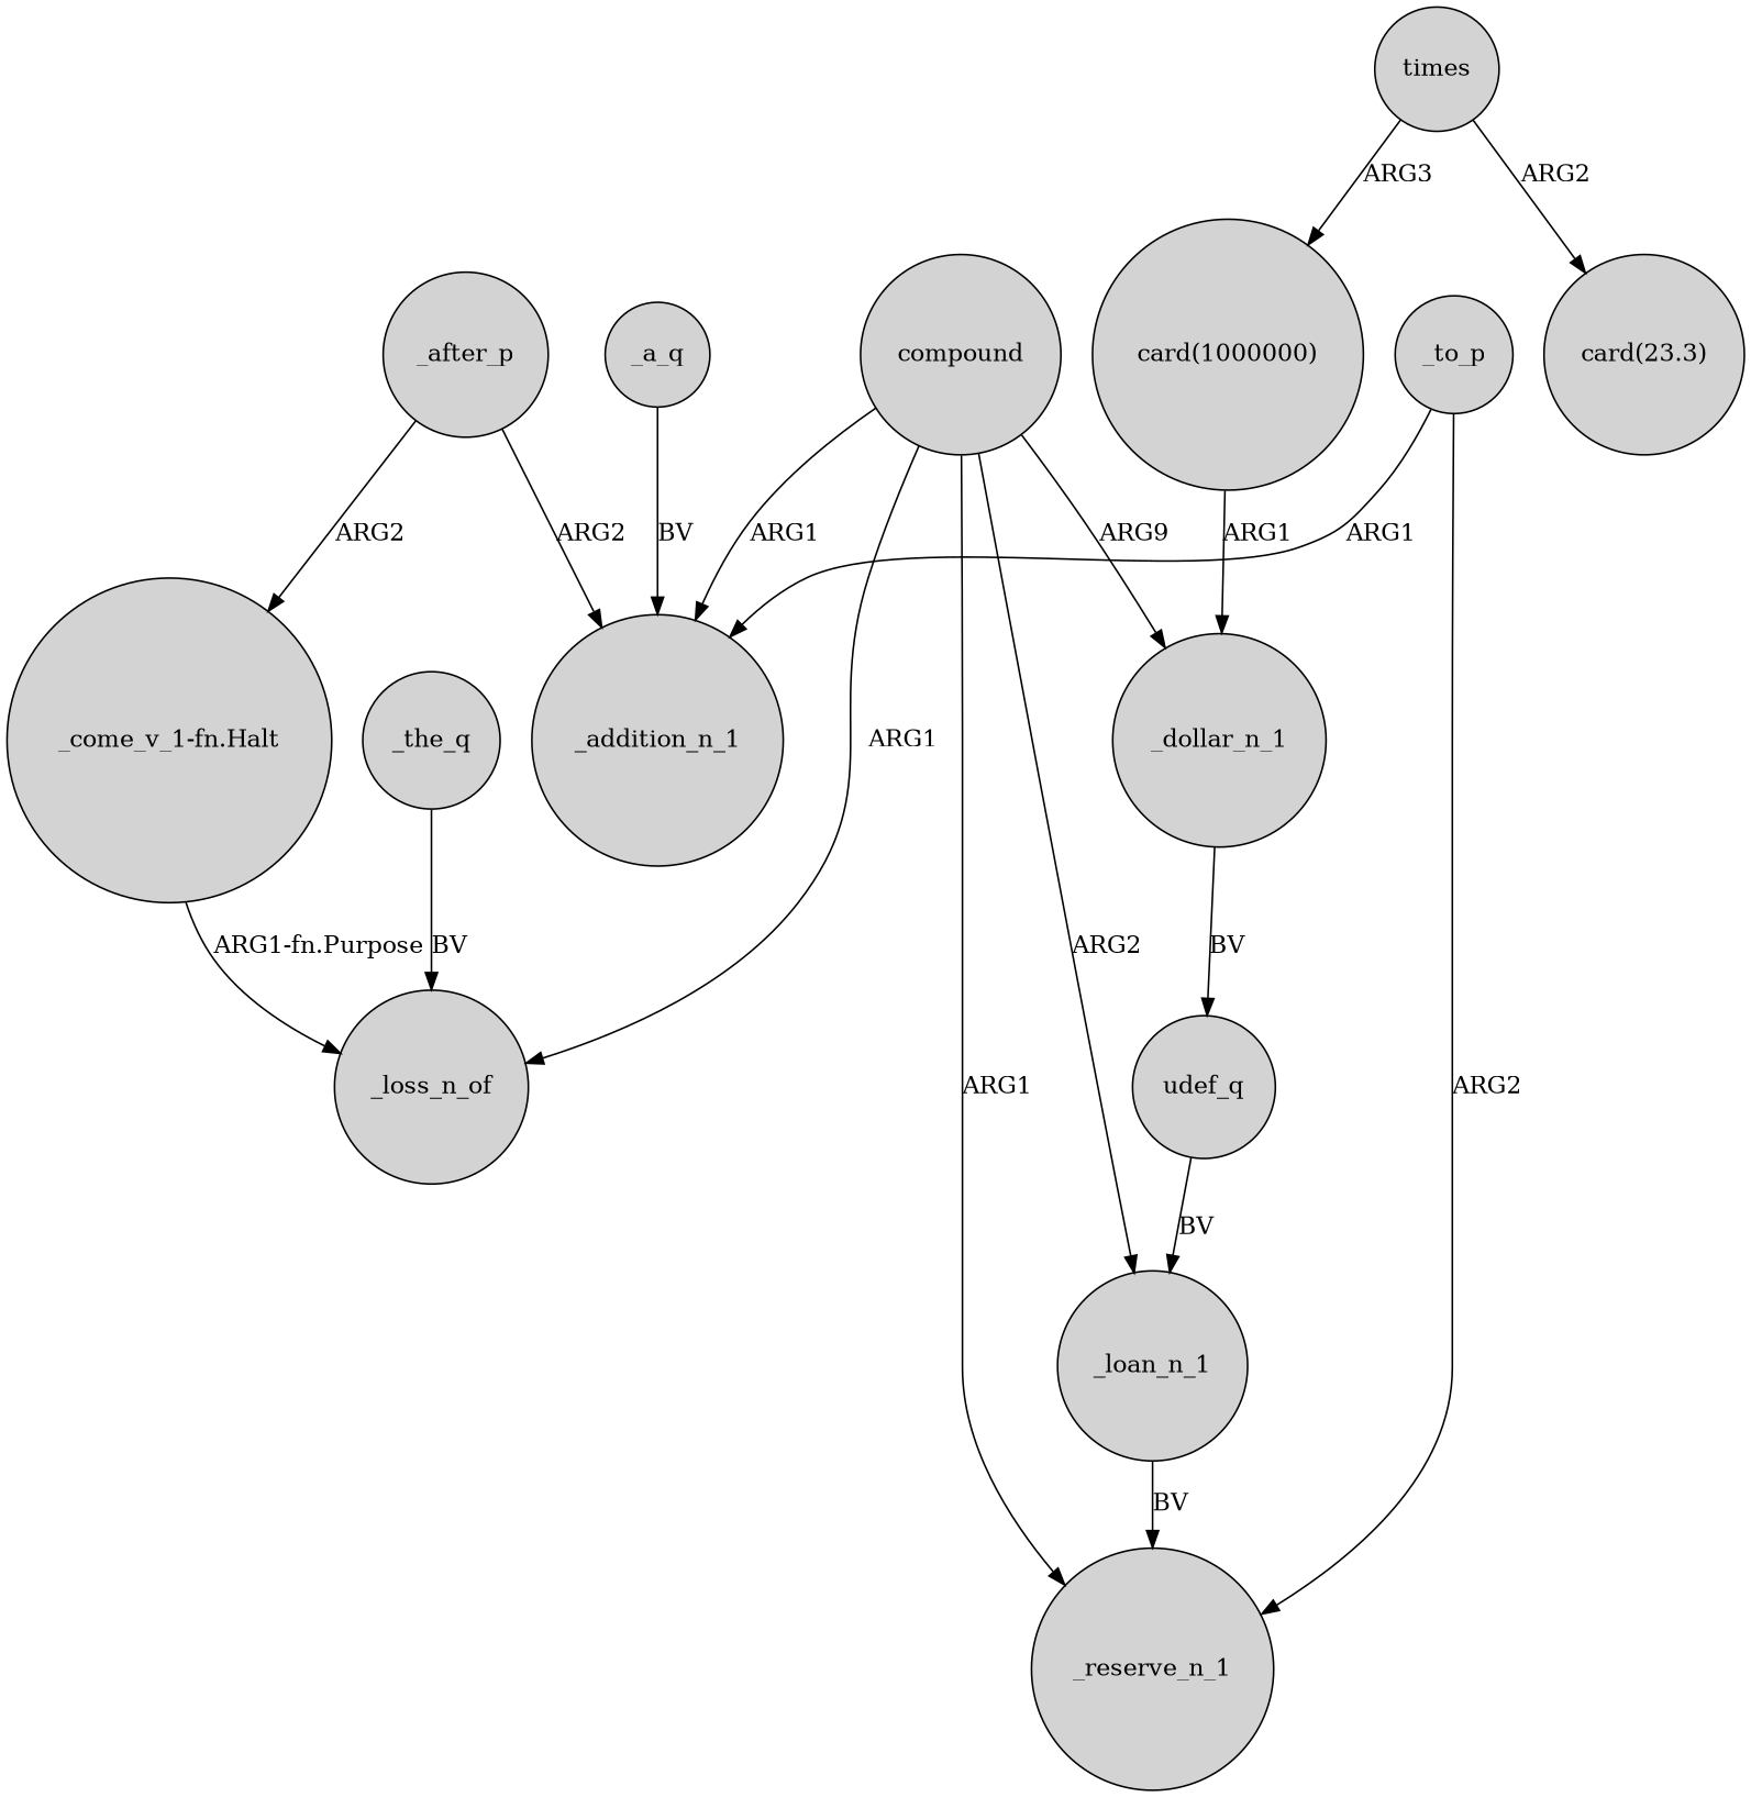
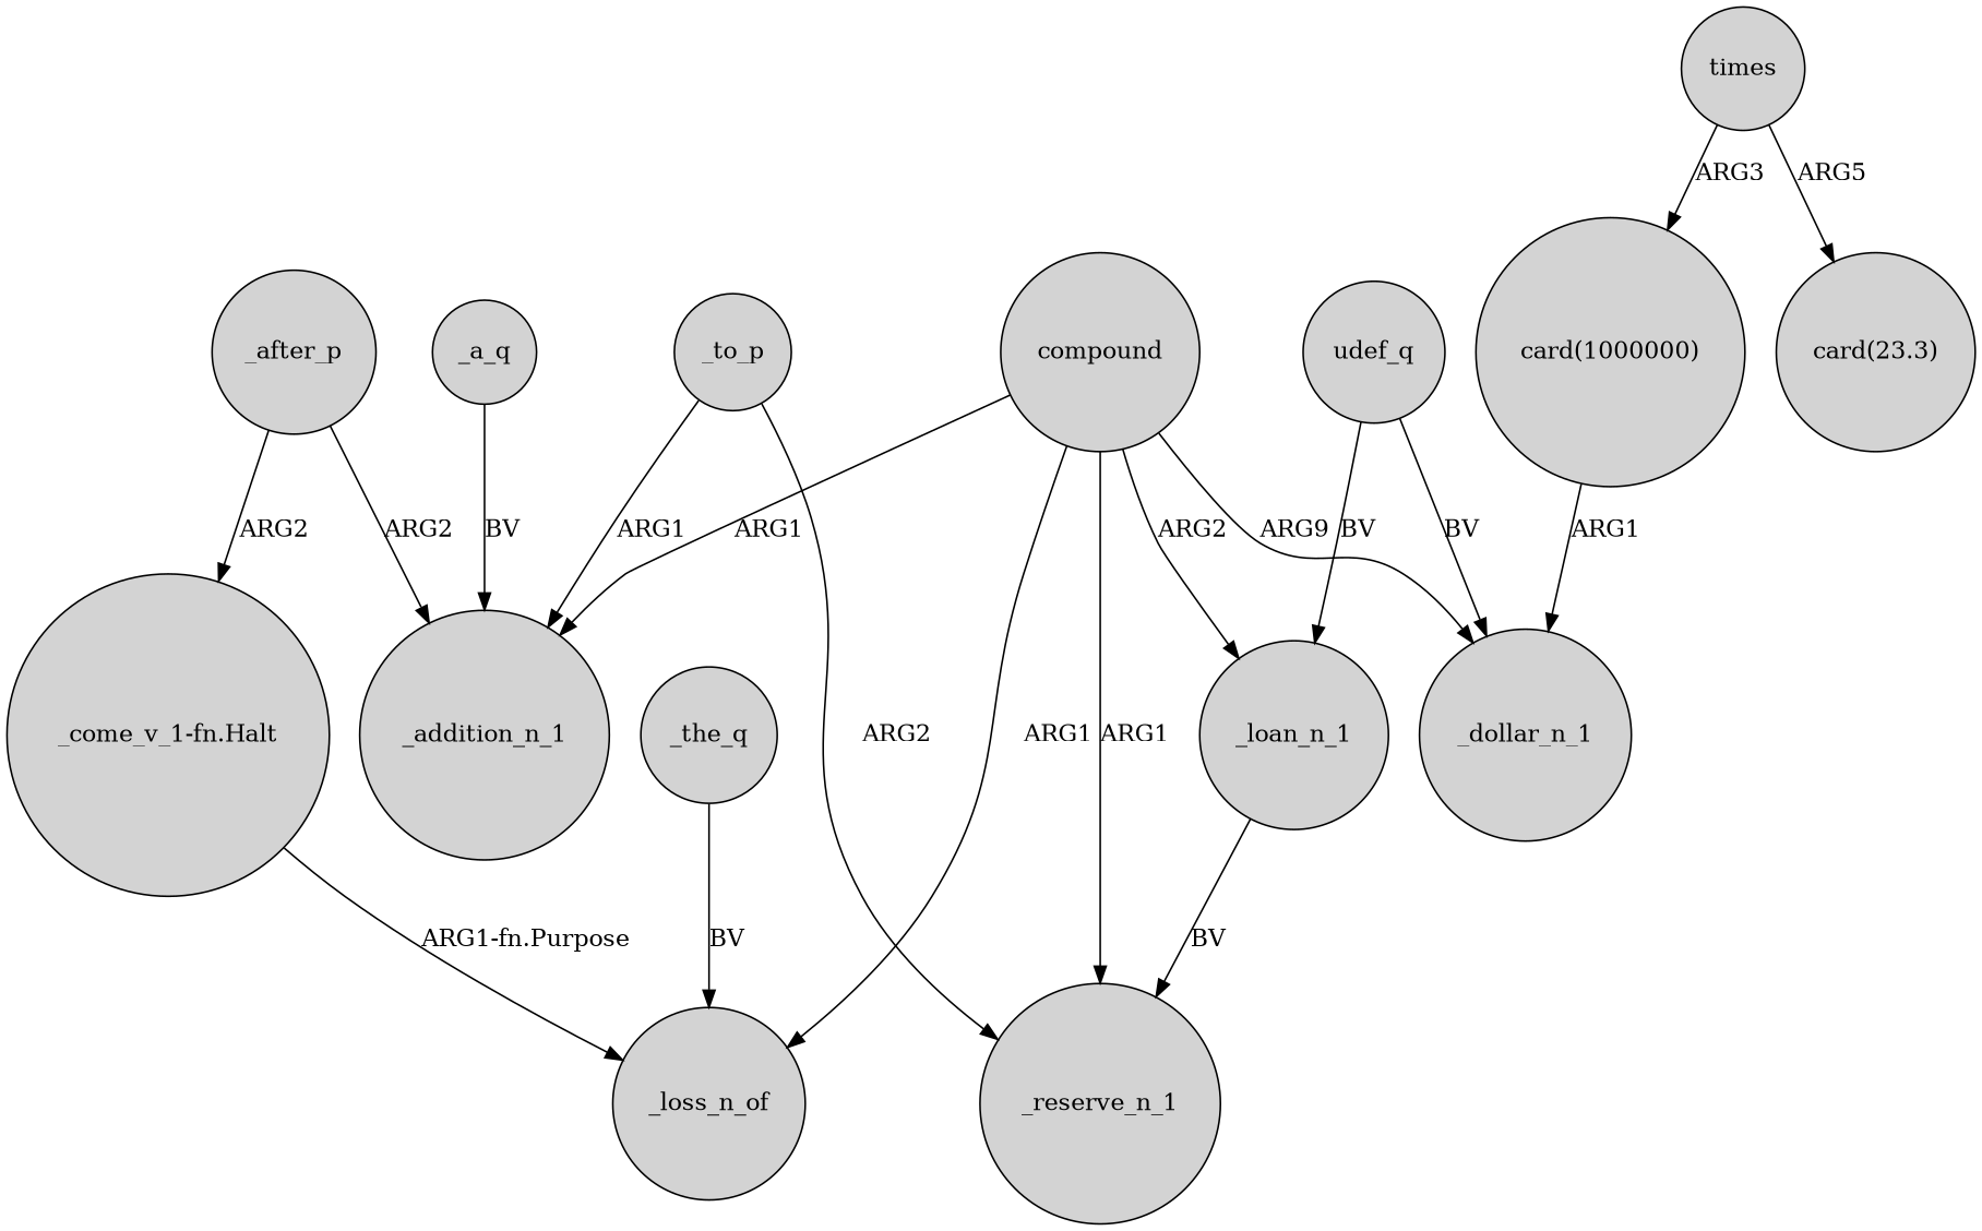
  digraph {
    node [shape=circle style=filled]
    _after_p
    "_come_v_1-fn.Halt"
    _addition_n_1
    _loss_n_of
    udef_q
    _loan_n_1
    _dollar_n_1
    _reserve_n_1
    _a_q
    _the_q
    times
    "card(1000000)"
    "card(23.3)"
    compound
    _to_p
    _after_p -> "_come_v_1-fn.Halt" [label=ARG2]
    _after_p -> _addition_n_1 [label=ARG2]
    "_come_v_1-fn.Halt" -> _loss_n_of [label="ARG1-fn.Purpose"]
    udef_q -> _loan_n_1 [label=BV]
-   _dollar_n_1 -> udef_q [label=BV]
+   udef_q -> _dollar_n_1 [label=BV]
    _loan_n_1 -> _reserve_n_1 [label=BV]
    _a_q -> _addition_n_1 [label=BV]
    _the_q -> _loss_n_of [label=BV]
    times -> "card(1000000)" [label=ARG3]
-   times -> "card(23.3)" [label=ARG2]
+   times -> "card(23.3)" [label=ARG5]
    "card(1000000)" -> _dollar_n_1 [label=ARG1]
    compound -> _addition_n_1 [label=ARG1]
    compound -> _loss_n_of [label=ARG1]
    compound -> _loan_n_1 [label=ARG2]
    compound -> _dollar_n_1 [label=ARG9]
    compound -> _reserve_n_1 [label=ARG1]
    _to_p -> _addition_n_1 [label=ARG1]
    _to_p -> _reserve_n_1 [label=ARG2]
  }
